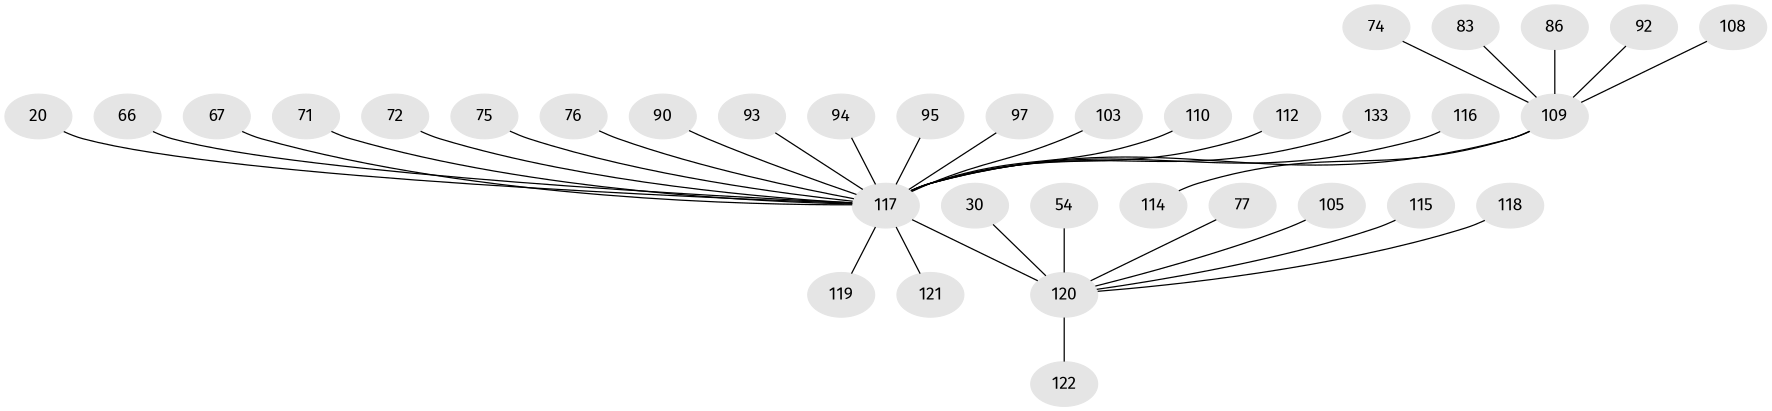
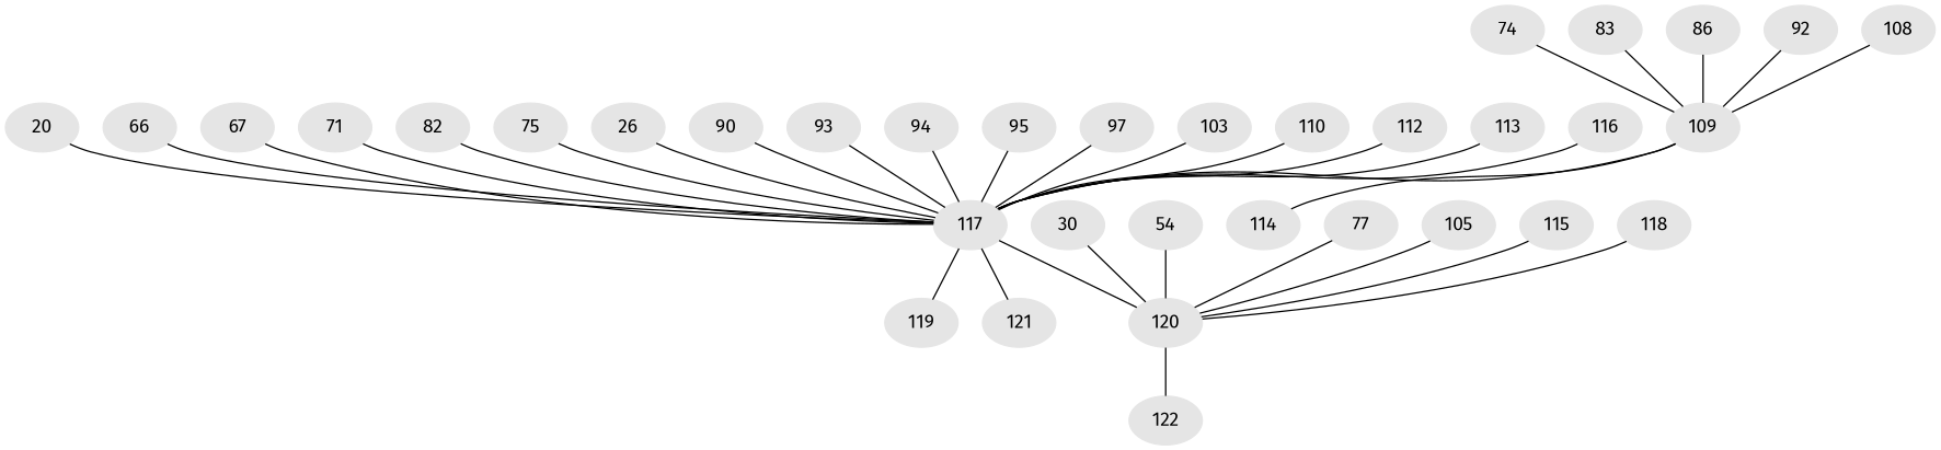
  graph {
    fontname="Fira Sans"
    node [color=gray90 fontname="Fira Sans" style=filled]
    edge [fontname="Fira Sans"]
    120 [super="+65"]
    122 [super="+100+107"]
    30
    54 [super="+31"]
    n5 [label=20 super="+32+37"]
    117 [super="+2+1+21+64+103+57"]
    119
    121 [super="+24+39+62"]
    66 [super="+26"]
    67
    71 [super="+51"]
-   72
+   72 [label=82]
    109 [super="+58+53+46+73+79+52+69"]
    114
    74
    75
-   76
+   76 [label=26]
    77
    83
    86
    90
    92
    93 [super="+88"]
    94
    95
    97
    n27 [label=103]
    105 [super="+98+101"]
    108
    110
    112
-   113 [label=133]
+   113
    115 [super="+106"]
    116
    118
    120 -- 122
    30 -- 120
    54 -- 120
    n5 -- 117
    117 -- 120 [weight=3]
    117 -- 119
    117 -- 121
    66 -- 117
    67 -- 117
    71 -- 117
    72 -- 117
    109 -- 117 [weight=2]
    109 -- 114
    74 -- 109
    75 -- 117
    76 -- 117
    77 -- 120
    83 -- 109
    86 -- 109
    90 -- 117
    92 -- 109
    93 -- 117
    94 -- 117
    95 -- 117
    97 -- 117
    n27 -- 117
    105 -- 120
    108 -- 109
    110 -- 117
    112 -- 117
    113 -- 117
    115 -- 120
    116 -- 117
    118 -- 120
  }
